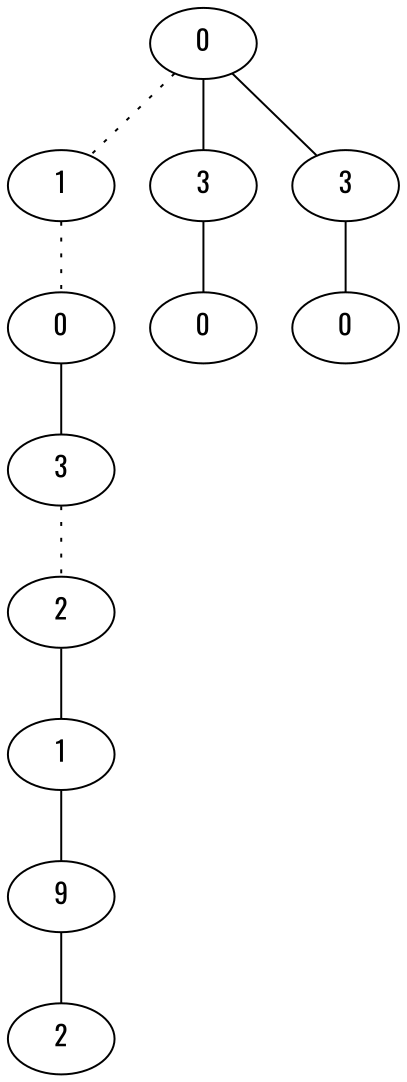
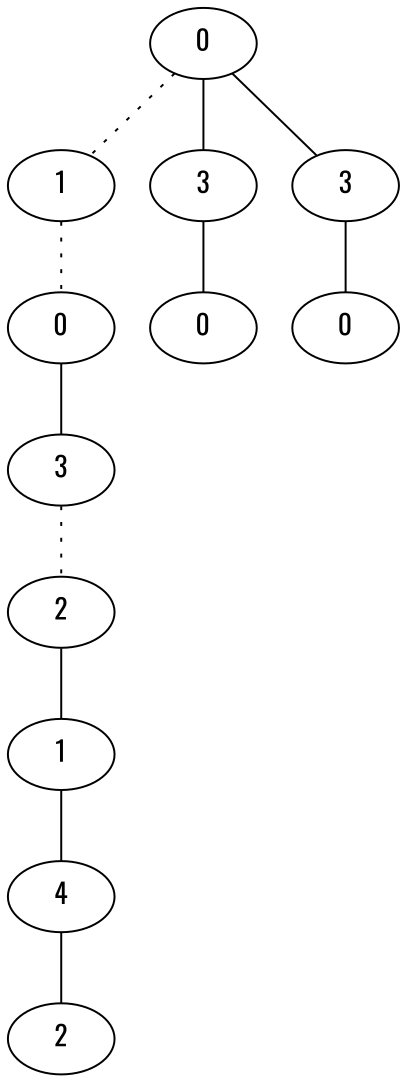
  graph {
    fontname=Oswald
    node [fontname=Oswald]
    edge [fontname=Oswald]
    n1 [label=0]
    n2 [label=1]
    n3 [label=3]
    n4 [label=3]
    n5 [label=0]
    n6 [label=3]
    n7 [label=2]
    n8 [label=1]
-   n9 [label=9]
+   n9 [label=4]
    n10 [label=2]
    n11 [label=0]
    n12 [label=0]
    n1 -- n2 [style=dotted]
    n1 -- n3
    n1 -- n4
    n2 -- n5 [style=dotted]
    n3 -- n11
    n4 -- n12
    n5 -- n6
    n6 -- n7 [style=dotted]
    n7 -- n8
    n8 -- n9
    n9 -- n10
  }
